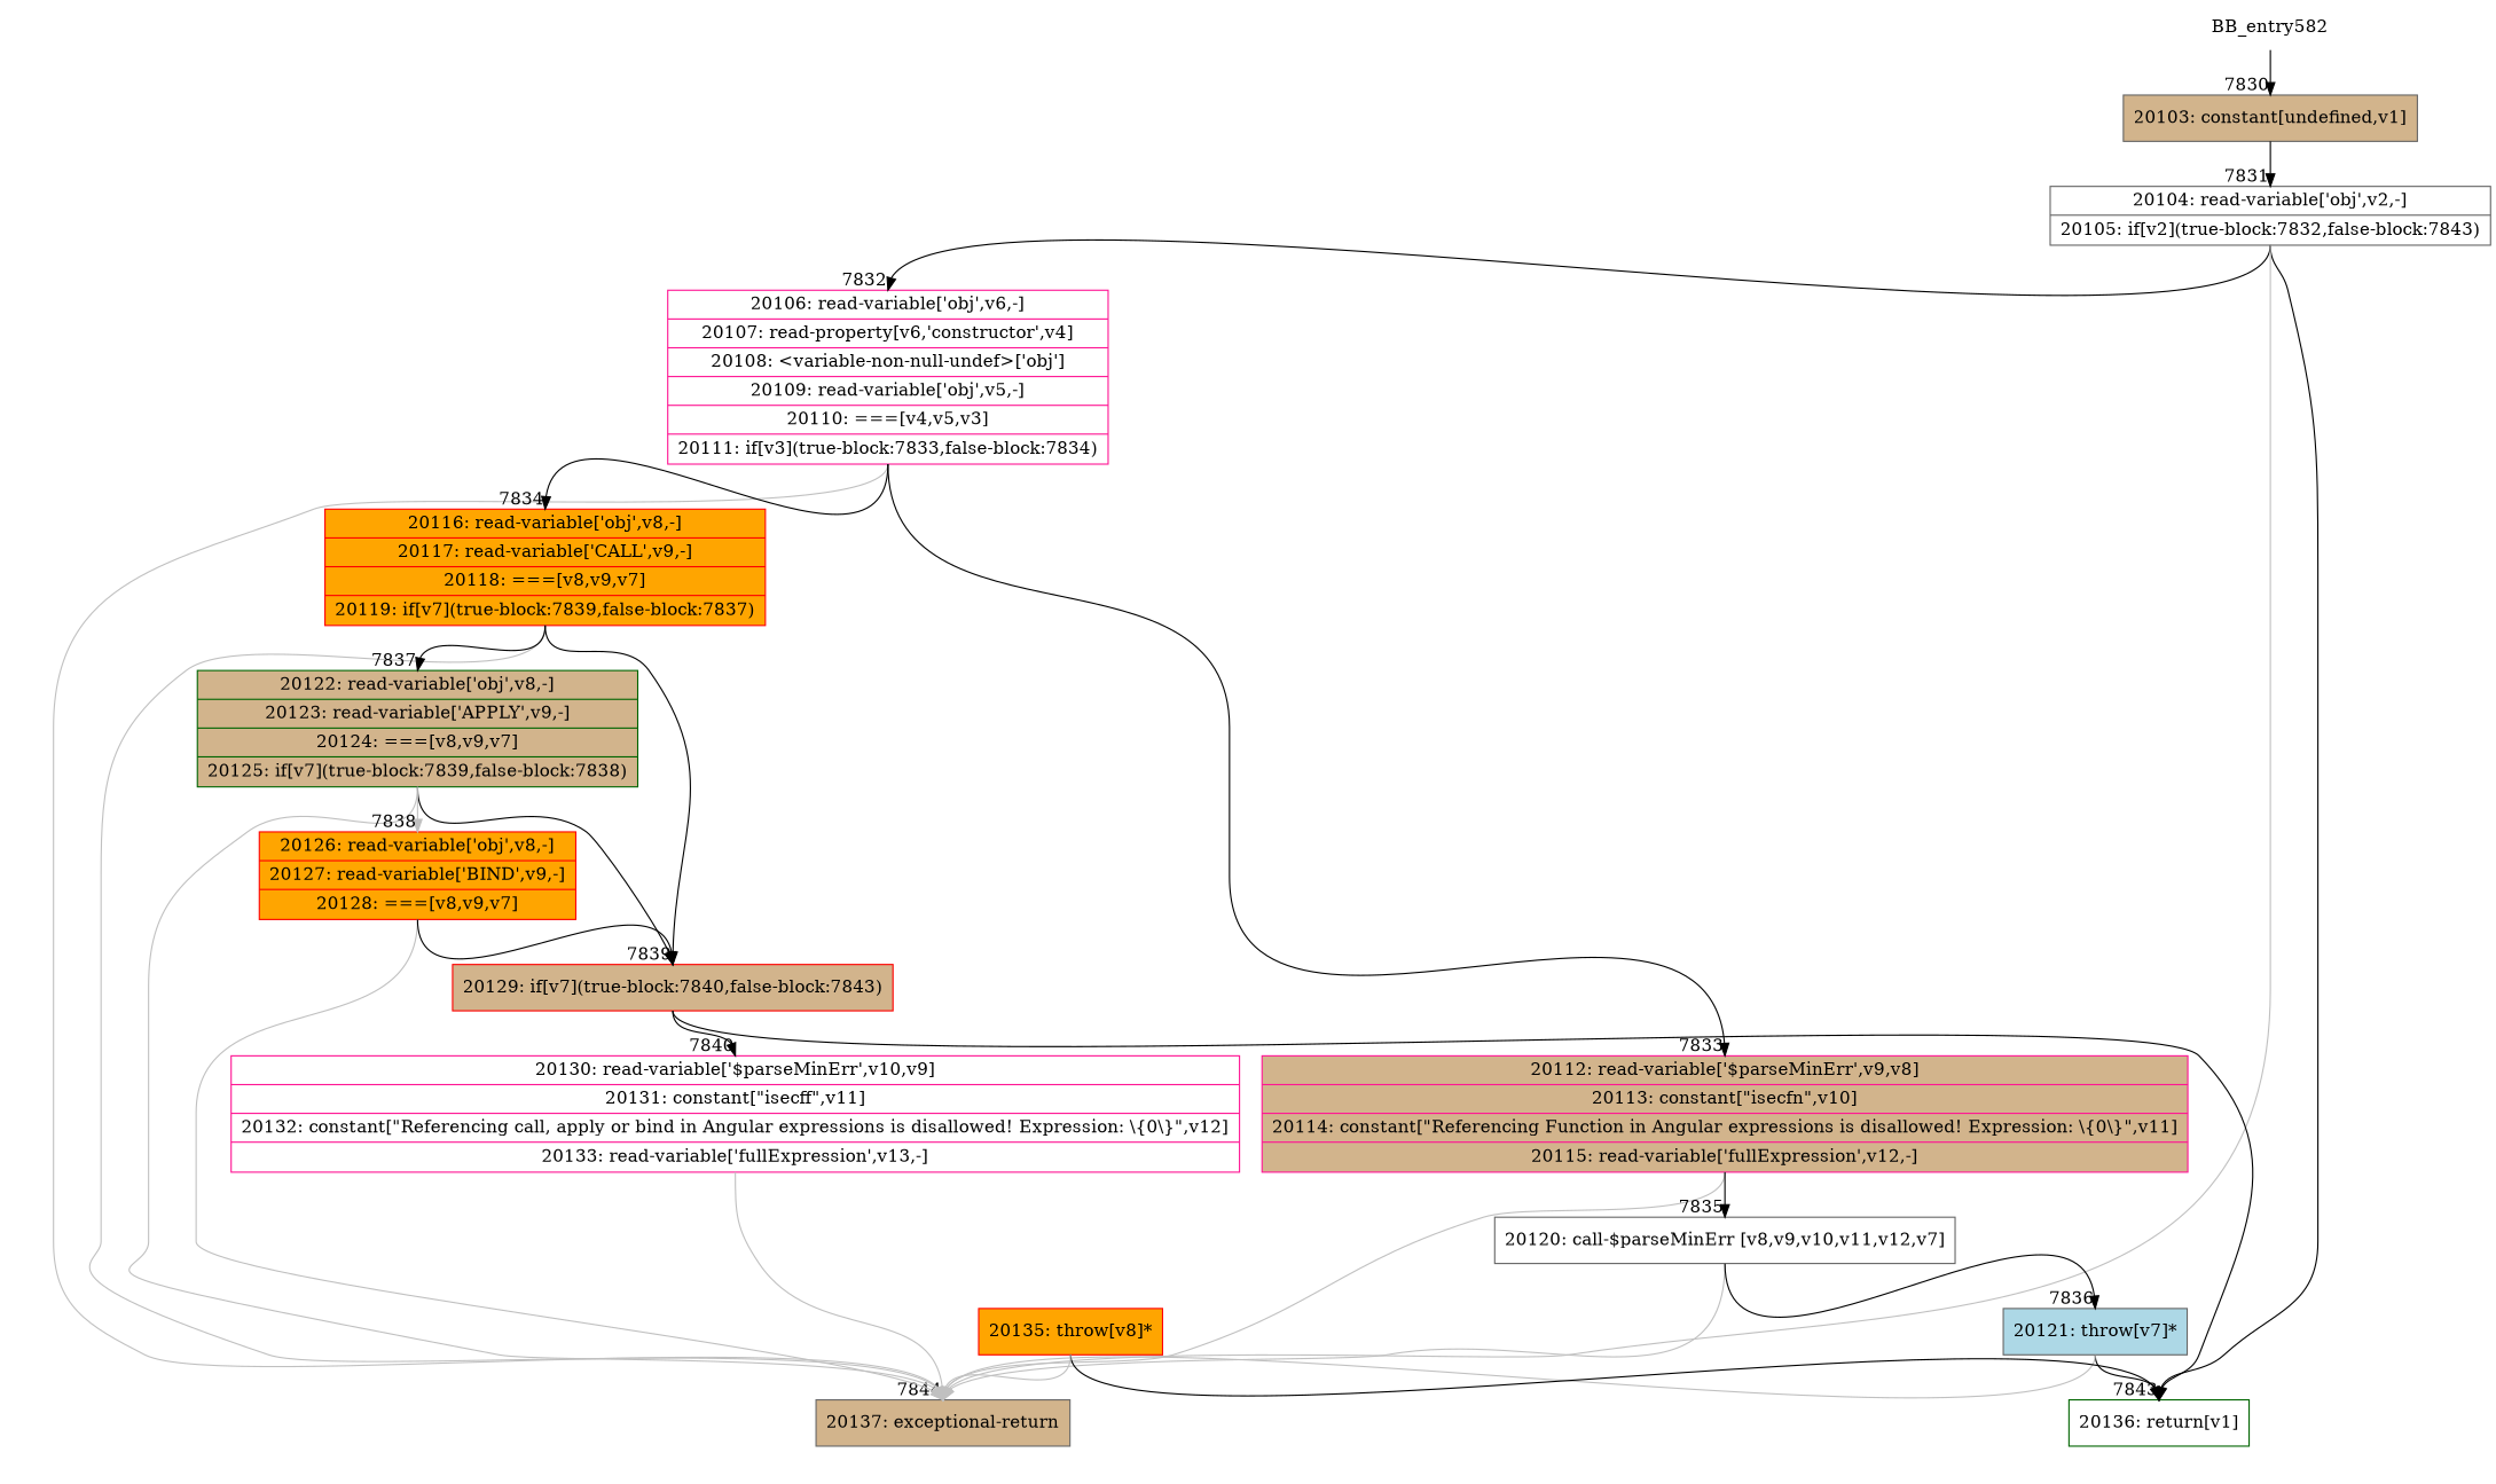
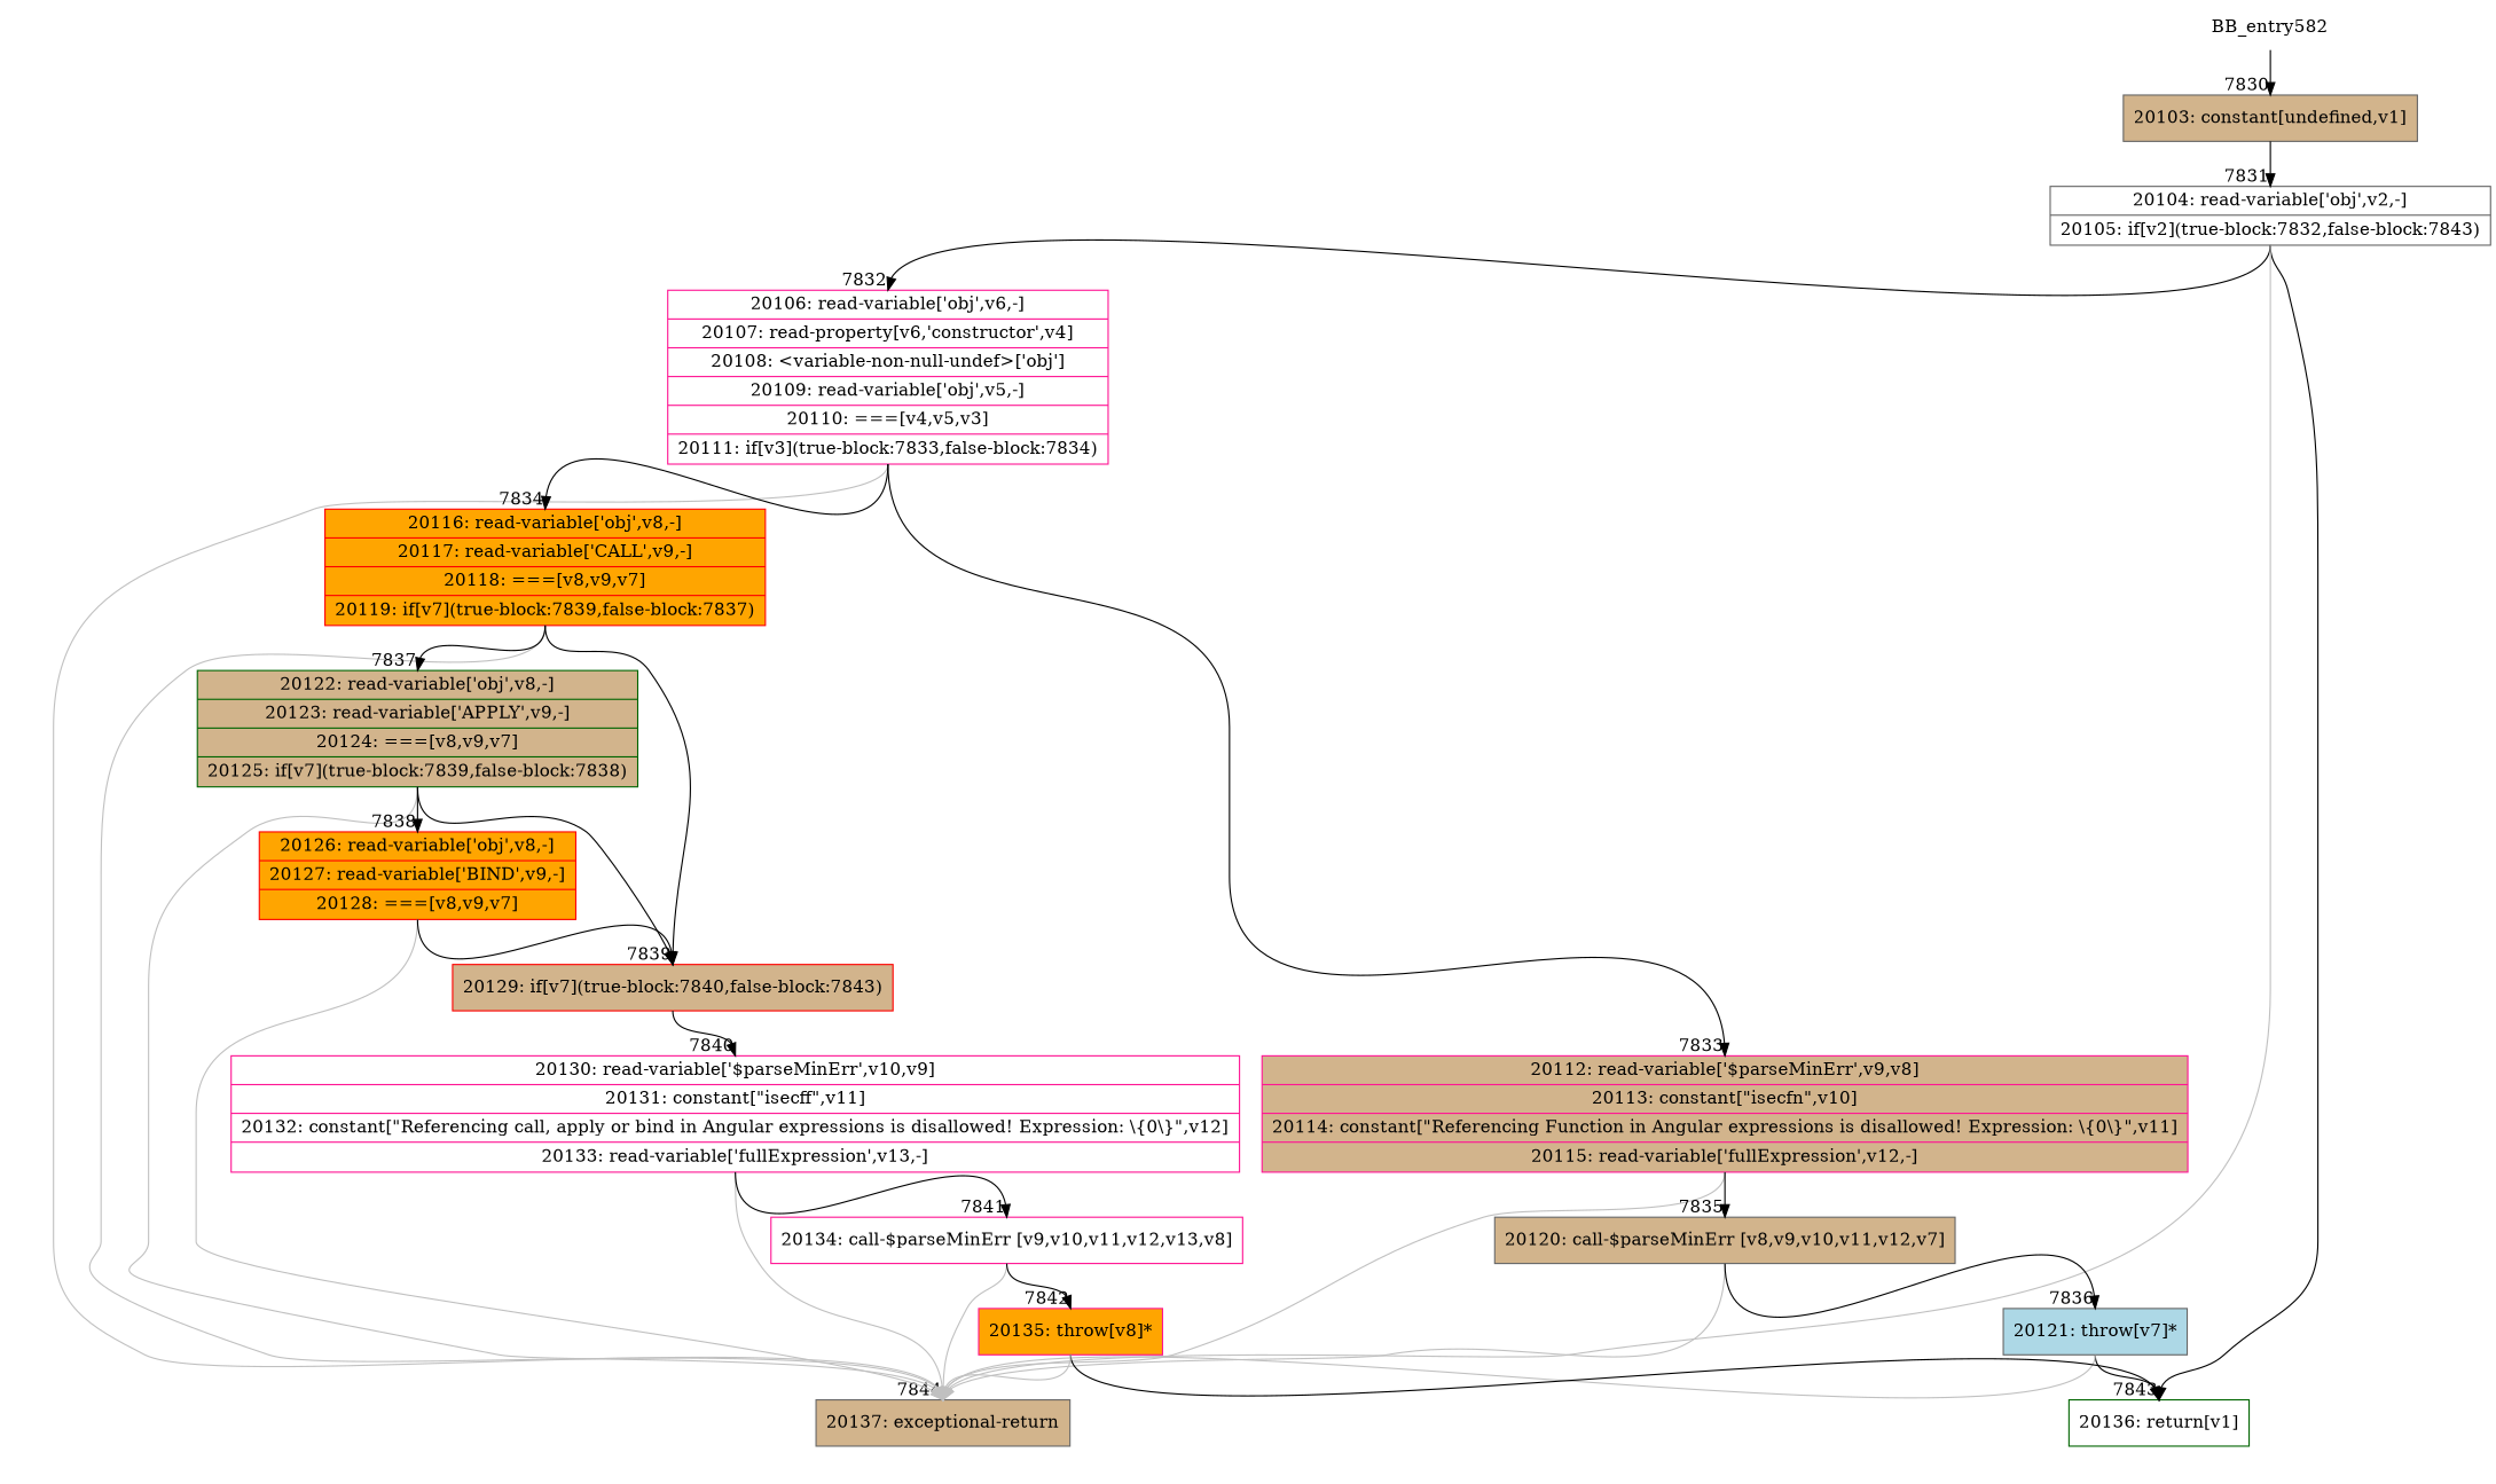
  digraph {
    rankdir=TD
    node [color=gray40 fillcolor=white shape=record style=filled]
    edge [headport=n tailport=s]
    BB_entry582 [color=darkgreen shape=none]
    n2 [fillcolor=tan label="{20103: constant[undefined,v1]}"]
    n3 [label="{20104: read-variable['obj',v2,-]|20105: if[v2](true-block:7832,false-block:7843)}"]
    n4 [color=deeppink label="{20106: read-variable['obj',v6,-]|20107: read-property[v6,'constructor',v4]|20108: \<variable-non-null-undef\>['obj']|20109: read-variable['obj',v5,-]|20110: ===[v4,v5,v3]|20111: if[v3](true-block:7833,false-block:7834)}"]
    n5 [color=darkgreen label="{20136: return[v1]}"]
    n6 [fillcolor=tan label="{20137: exceptional-return}"]
    n7 [color=deeppink fillcolor=tan label="{20112: read-variable['$parseMinErr',v9,v8]|20113: constant[\"isecfn\",v10]|20114: constant[\"Referencing Function in Angular expressions is disallowed! Expression: \\\{0\\\}\",v11]|20115: read-variable['fullExpression',v12,-]}"]
    n8 [color=red fillcolor=orange label="{20116: read-variable['obj',v8,-]|20117: read-variable['CALL',v9,-]|20118: ===[v8,v9,v7]|20119: if[v7](true-block:7839,false-block:7837)}"]
-   n9 [label="{20120: call-$parseMinErr [v8,v9,v10,v11,v12,v7]}"]
+   n9 [fillcolor=tan label="{20120: call-$parseMinErr [v8,v9,v10,v11,v12,v7]}"]
    n10 [color=red fillcolor=tan label="{20129: if[v7](true-block:7840,false-block:7843)}"]
    n11 [color=darkgreen fillcolor=tan label="{20122: read-variable['obj',v8,-]|20123: read-variable['APPLY',v9,-]|20124: ===[v8,v9,v7]|20125: if[v7](true-block:7839,false-block:7838)}"]
    n12 [fillcolor=lightblue label="{20121: throw[v7]*}"]
    n13 [color=deeppink label="{20130: read-variable['$parseMinErr',v10,v9]|20131: constant[\"isecff\",v11]|20132: constant[\"Referencing call, apply or bind in Angular expressions is disallowed! Expression: \\\{0\\\}\",v12]|20133: read-variable['fullExpression',v13,-]}"]
    n14 [color=red fillcolor=orange label="{20126: read-variable['obj',v8,-]|20127: read-variable['BIND',v9,-]|20128: ===[v8,v9,v7]}"]
-   n16 [color=red fillcolor=orange label="{20135: throw[v8]*}"]
+   n15 [color=deeppink label="{20134: call-$parseMinErr [v9,v10,v11,v12,v13,v8]}"]
+   n16 [color=deeppink fillcolor=orange label="{20135: throw[v8]*}"]
    BB_entry582 -> n2 [headlabel="    7830"]
    n2 -> n3 [headlabel="      7831"]
    n3 -> n4 [headlabel="      7832"]
    n3 -> n5 [headlabel="      7843"]
    n3 -> n6 [color=gray headlabel="      7844"]
    n4 -> n6 [color=gray]
    n4 -> n7 [headlabel="      7833"]
    n4 -> n8 [headlabel="      7834"]
    n7 -> n6 [color=gray]
    n7 -> n9 [headlabel="      7835"]
    n8 -> n6 [color=gray]
    n8 -> n10 [headlabel="      7839"]
    n8 -> n11 [headlabel="      7837"]
    n9 -> n6 [color=gray]
    n9 -> n12 [headlabel="      7836"]
-   n10 -> n5
    n10 -> n13 [headlabel="      7840"]
    n11 -> n6 [color=gray]
    n11 -> n10
-   n11 -> n14 [headlabel="      7838" color=gray]
+   n11 -> n14 [headlabel="      7838"]
    n12 -> n5
    n12 -> n6 [color=gray]
    n13 -> n6 [color=gray]
+   n13 -> n15 [headlabel="      7841"]
    n14 -> n6 [color=gray]
    n14 -> n10
+   n15 -> n6 [color=gray]
+   n15 -> n16 [headlabel="      7842"]
    n16 -> n5
    n16 -> n6 [color=gray]
  }
